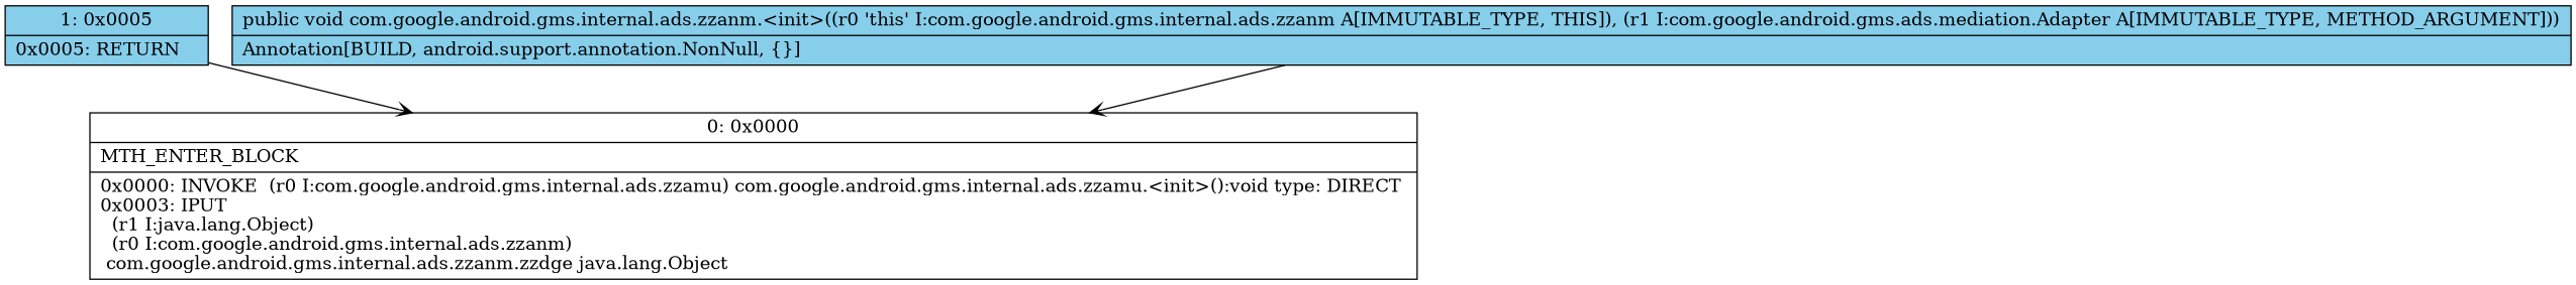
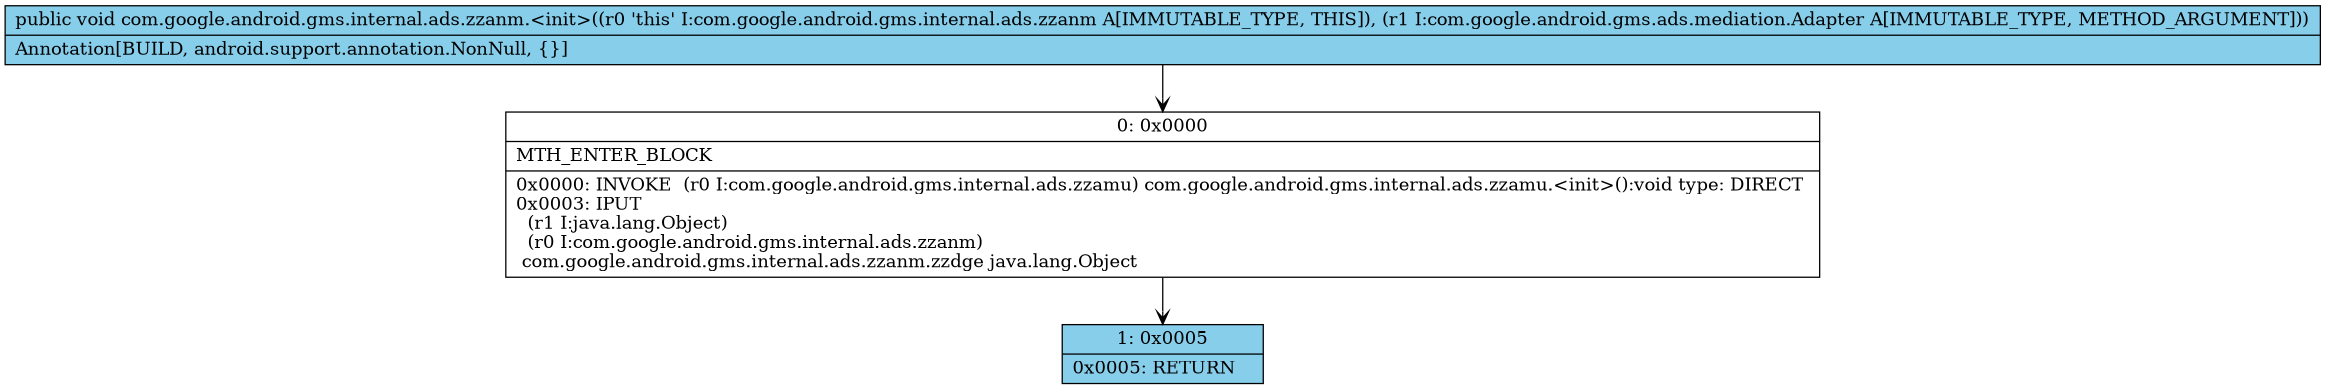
  digraph {
    node [shape=record style=filled fillcolor=skyblue]
    edge [arrowhead=vee]
    n1 [label="{0\:\ 0x0000|MTH_ENTER_BLOCK\l|0x0000: INVOKE  (r0 I:com.google.android.gms.internal.ads.zzamu) com.google.android.gms.internal.ads.zzamu.\<init\>():void type: DIRECT \l0x0003: IPUT  \l  (r1 I:java.lang.Object)\l  (r0 I:com.google.android.gms.internal.ads.zzanm)\l com.google.android.gms.internal.ads.zzanm.zzdge java.lang.Object \l}" fillcolor=white]
    n2 [label="{1\:\ 0x0005|0x0005: RETURN   \l}"]
    n3 [label="{public void com.google.android.gms.internal.ads.zzanm.\<init\>((r0 'this' I:com.google.android.gms.internal.ads.zzanm A[IMMUTABLE_TYPE, THIS]), (r1 I:com.google.android.gms.ads.mediation.Adapter A[IMMUTABLE_TYPE, METHOD_ARGUMENT]))  | Annotation[BUILD, android.support.annotation.NonNull, \{\}]\l}"]
-   n2 -> n1
+   n1 -> n2
    n3 -> n1
  }
